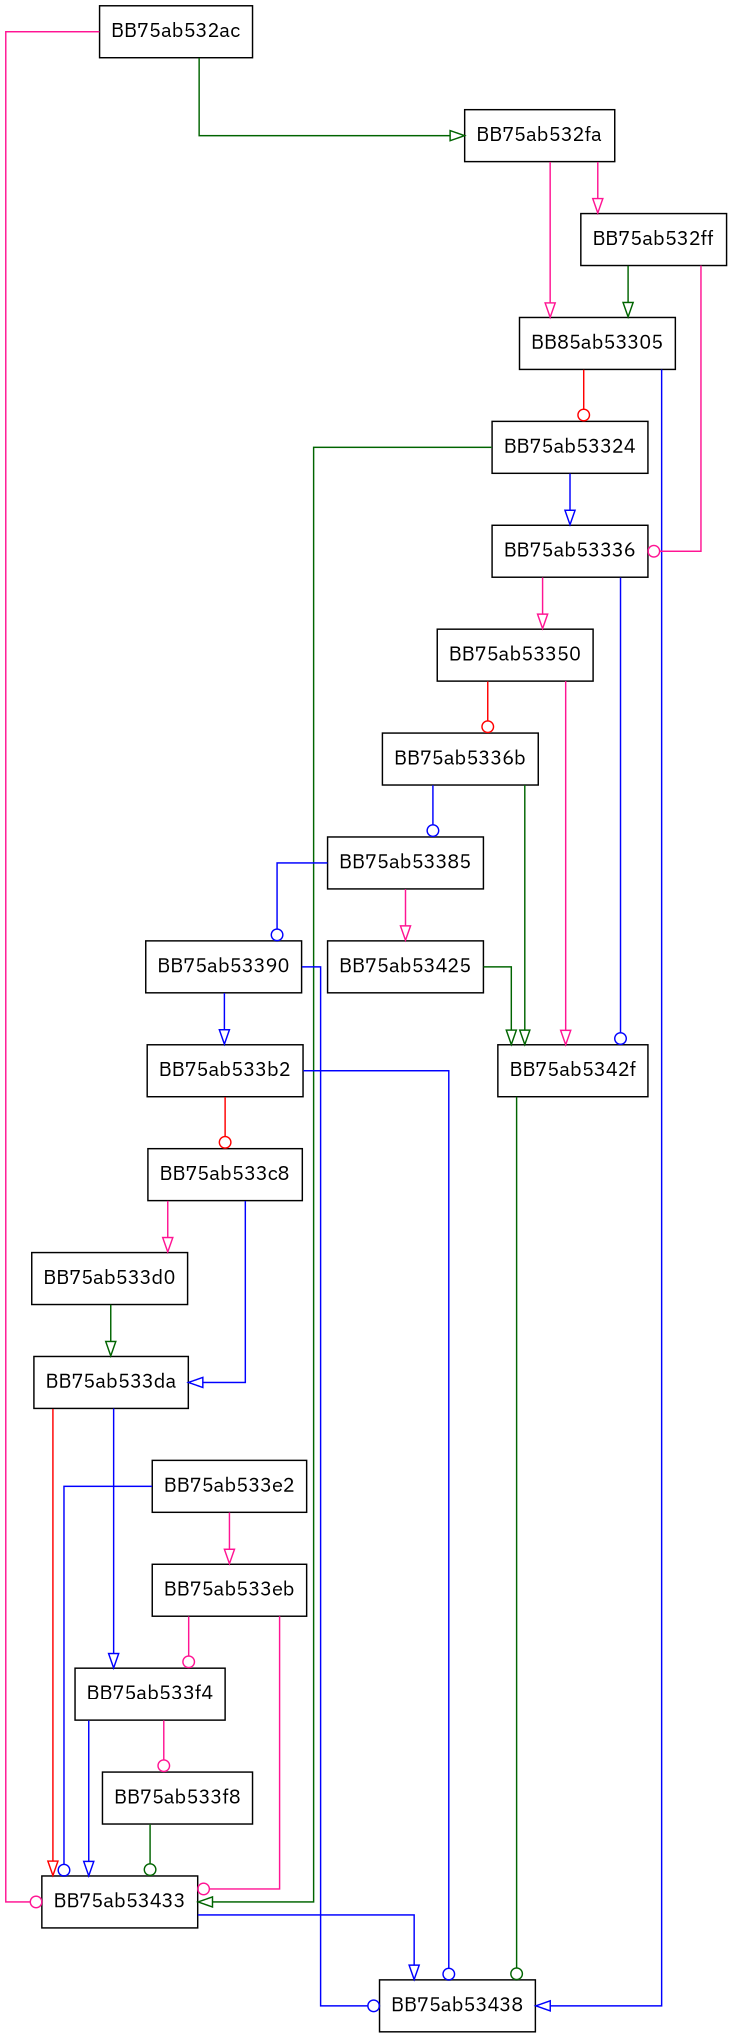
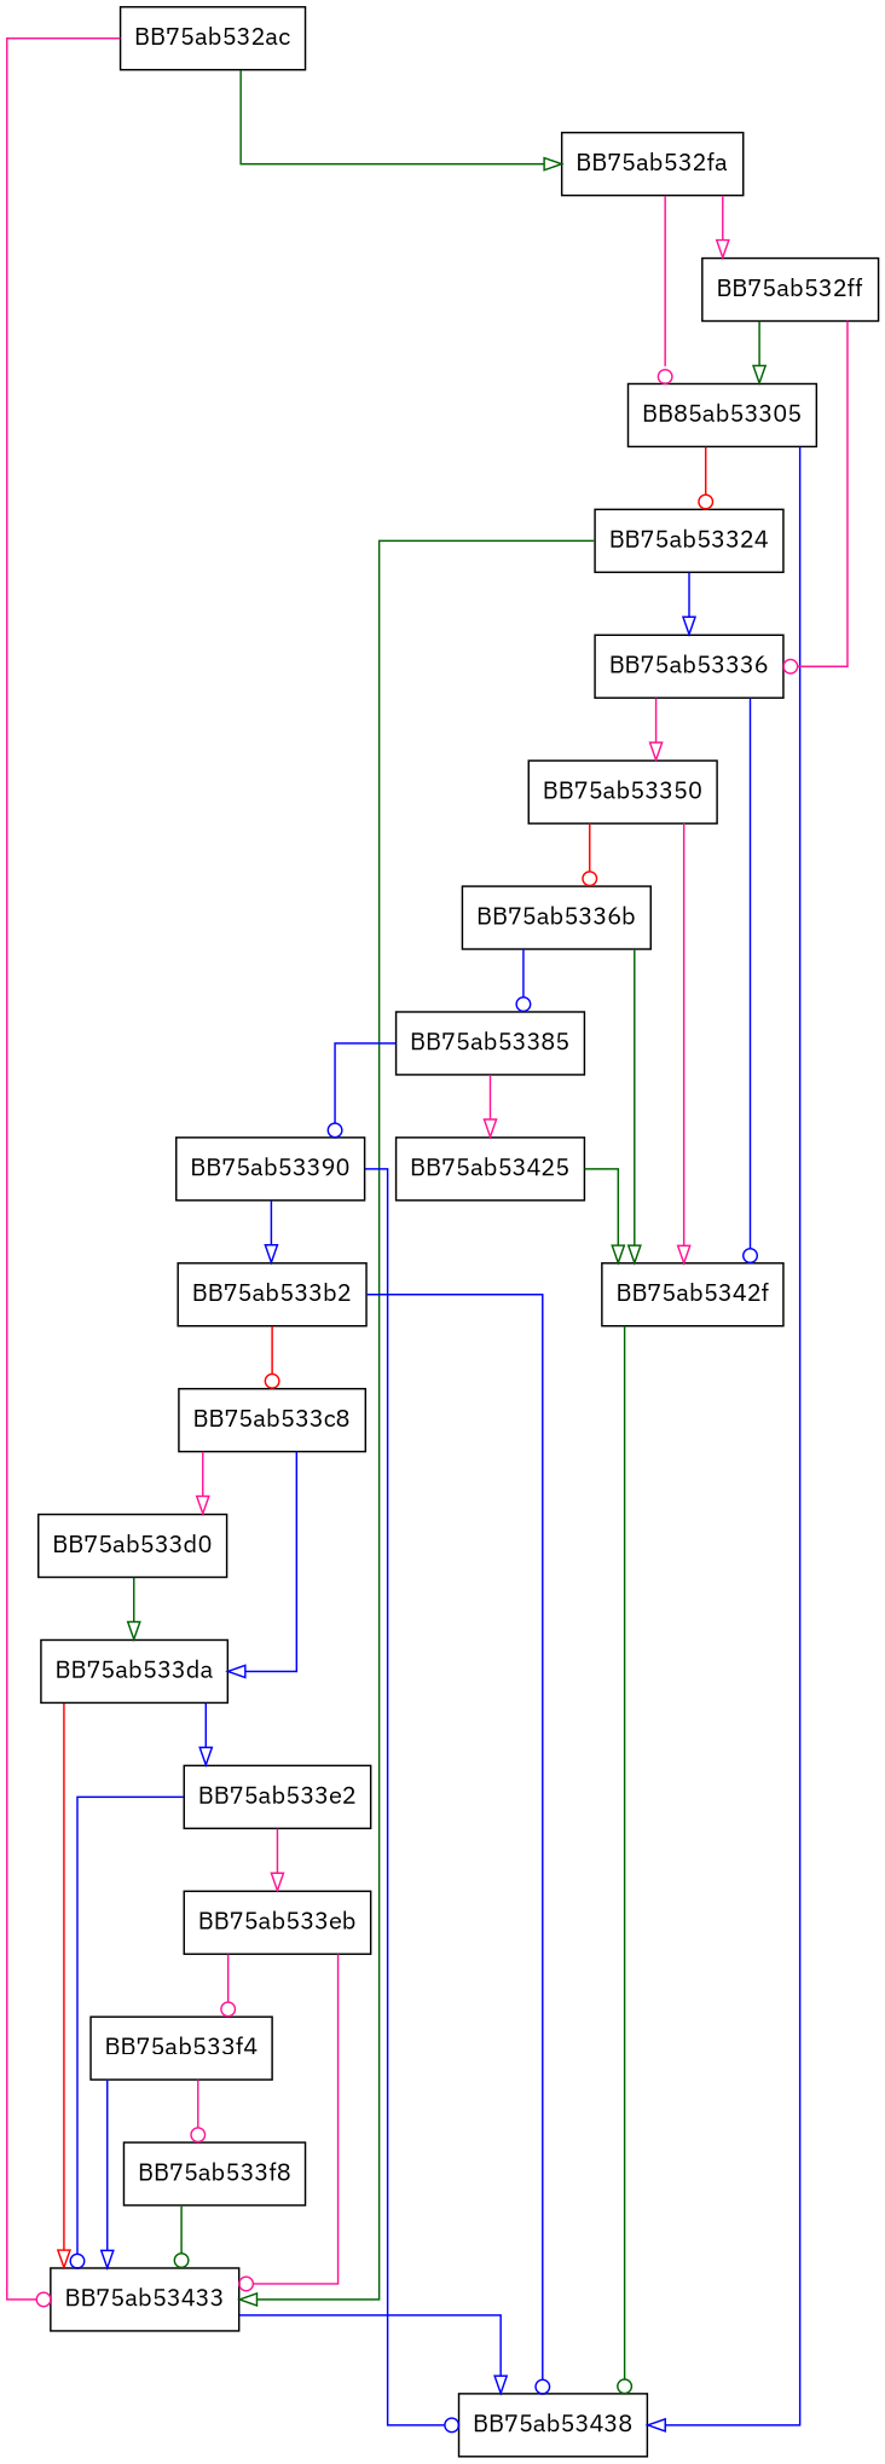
  digraph {
    fontname="IBM Plex Sans"
    splines=ortho
    node [fontname="IBM Plex Sans" shape=box]
    edge [arrowhead=onormal color=blue fontname="IBM Plex Sans"]
    BB75ab532ac
    BB75ab53433
    BB75ab532fa
    BB75ab53438
    n5 [label=BB85ab53305]
    BB75ab532ff
    BB75ab53324
    BB75ab53336
    BB75ab5342f
    BB75ab53350
    BB75ab5336b
    BB75ab53385
    BB75ab53425
    BB75ab53390
    BB75ab533b2
    BB75ab533c8
    BB75ab533da
    BB75ab533d0
    BB75ab533e2
    BB75ab533eb
    BB75ab533f4
    BB75ab533f8
    BB75ab532ac -> BB75ab53433 [arrowhead=odot color=deeppink]
    BB75ab532ac -> BB75ab532fa [color=darkgreen]
    BB75ab53433 -> BB75ab53438
-   BB75ab532fa -> n5 [color=deeppink]
+   BB75ab532fa -> n5 [arrowhead=odot color=deeppink]
    BB75ab532fa -> BB75ab532ff [color=deeppink]
    n5 -> BB75ab53438
    n5 -> BB75ab53324 [arrowhead=odot color=red]
    BB75ab532ff -> n5 [color=darkgreen]
    BB75ab532ff -> BB75ab53336 [arrowhead=odot color=deeppink]
    BB75ab53324 -> BB75ab53433 [color=darkgreen]
    BB75ab53324 -> BB75ab53336
    BB75ab53336 -> BB75ab5342f [arrowhead=odot]
    BB75ab53336 -> BB75ab53350 [color=deeppink]
    BB75ab5342f -> BB75ab53438 [arrowhead=odot color=darkgreen]
    BB75ab53350 -> BB75ab5342f [color=deeppink]
    BB75ab53350 -> BB75ab5336b [arrowhead=odot color=red]
    BB75ab5336b -> BB75ab5342f [color=darkgreen]
    BB75ab5336b -> BB75ab53385 [arrowhead=odot]
    BB75ab53385 -> BB75ab53425 [color=deeppink]
    BB75ab53385 -> BB75ab53390 [arrowhead=odot]
    BB75ab53425 -> BB75ab5342f [color=darkgreen]
    BB75ab53390 -> BB75ab53438 [arrowhead=odot]
    BB75ab53390 -> BB75ab533b2
    BB75ab533b2 -> BB75ab53438 [arrowhead=odot]
    BB75ab533b2 -> BB75ab533c8 [arrowhead=odot color=red]
    BB75ab533c8 -> BB75ab533da
    BB75ab533c8 -> BB75ab533d0 [color=deeppink]
    BB75ab533da -> BB75ab53433 [color=red]
-   BB75ab533da -> BB75ab533f4
+   BB75ab533da -> BB75ab533e2
    BB75ab533d0 -> BB75ab533da [color=darkgreen]
    BB75ab533e2 -> BB75ab53433 [arrowhead=odot]
    BB75ab533e2 -> BB75ab533eb [color=deeppink]
    BB75ab533eb -> BB75ab53433 [arrowhead=odot color=deeppink]
    BB75ab533eb -> BB75ab533f4 [arrowhead=odot color=deeppink]
    BB75ab533f4 -> BB75ab53433
    BB75ab533f4 -> BB75ab533f8 [arrowhead=odot color=deeppink]
    BB75ab533f8 -> BB75ab53433 [arrowhead=odot color=darkgreen]
  }
